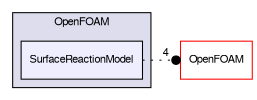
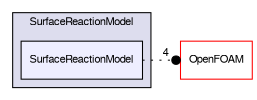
  digraph {
    compound=true
    rankdir=LR
    node [fontname=FreeSans fontsize=10 shape=box]
    n1 [fillcolor="#eeeeff" label=SurfaceReactionModel pencolor=black style=filled]
    n2 [color=red label=OpenFOAM]
    subgraph cluster_1 {
      bgcolor="#ddddee"
      fontname=FreeSans
      fontsize=10
-     label=OpenFOAM
+     label=SurfaceReactionModel
      pencolor=black
      n1
    }
    n1 -> n2 [headlabel=4 labeldistance=1.5 labelfontname=FreeSans labelfontsize=10 style=dotted arrowhead=dot]
  }
